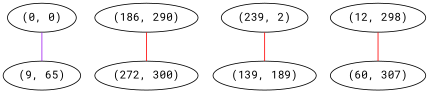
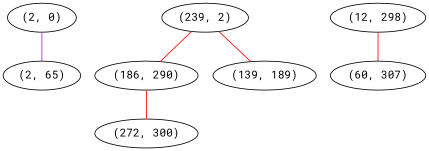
  graph {
    fontname="Roboto Mono"
    node [fontname="Roboto Mono"]
    edge [color=red fontname="Roboto Mono" weight=1]
-   "(0, 0)"
-   "(2, 65)" [label="(9, 65)"]
+   "(0, 0)" [label="(2, 0)"]
+   "(2, 65)"
    n3 [label="(186, 290)"]
    "(239, 2)"
    "(139, 189)"
    "(272, 300)"
    "(12, 298)"
    "(60, 307)"
    "(0, 0)" -- "(2, 65)" [color=purple weight=4]
    n3 -- "(272, 300)"
+   "(239, 2)" -- n3
    "(239, 2)" -- "(139, 189)"
    "(12, 298)" -- "(60, 307)"
  }
